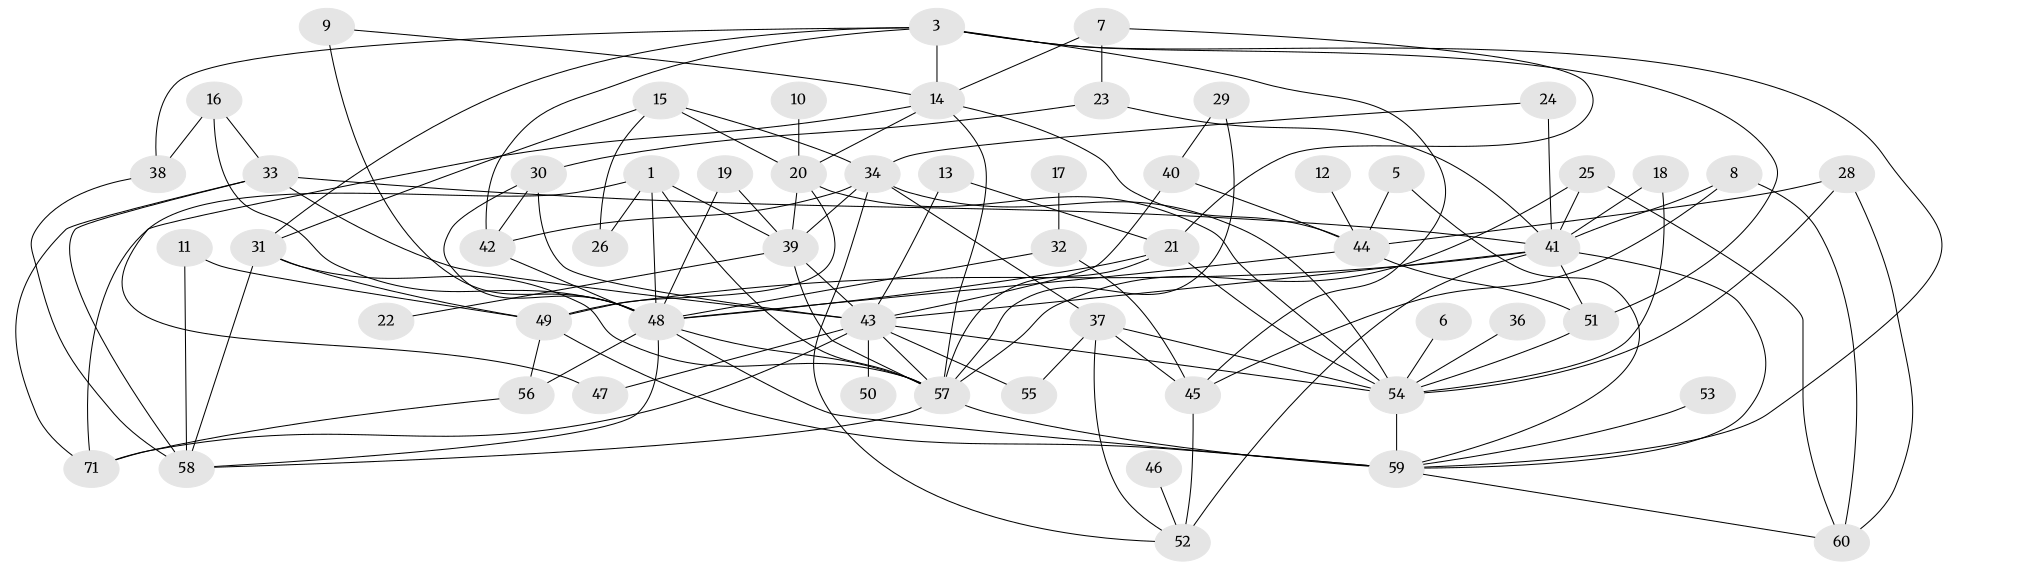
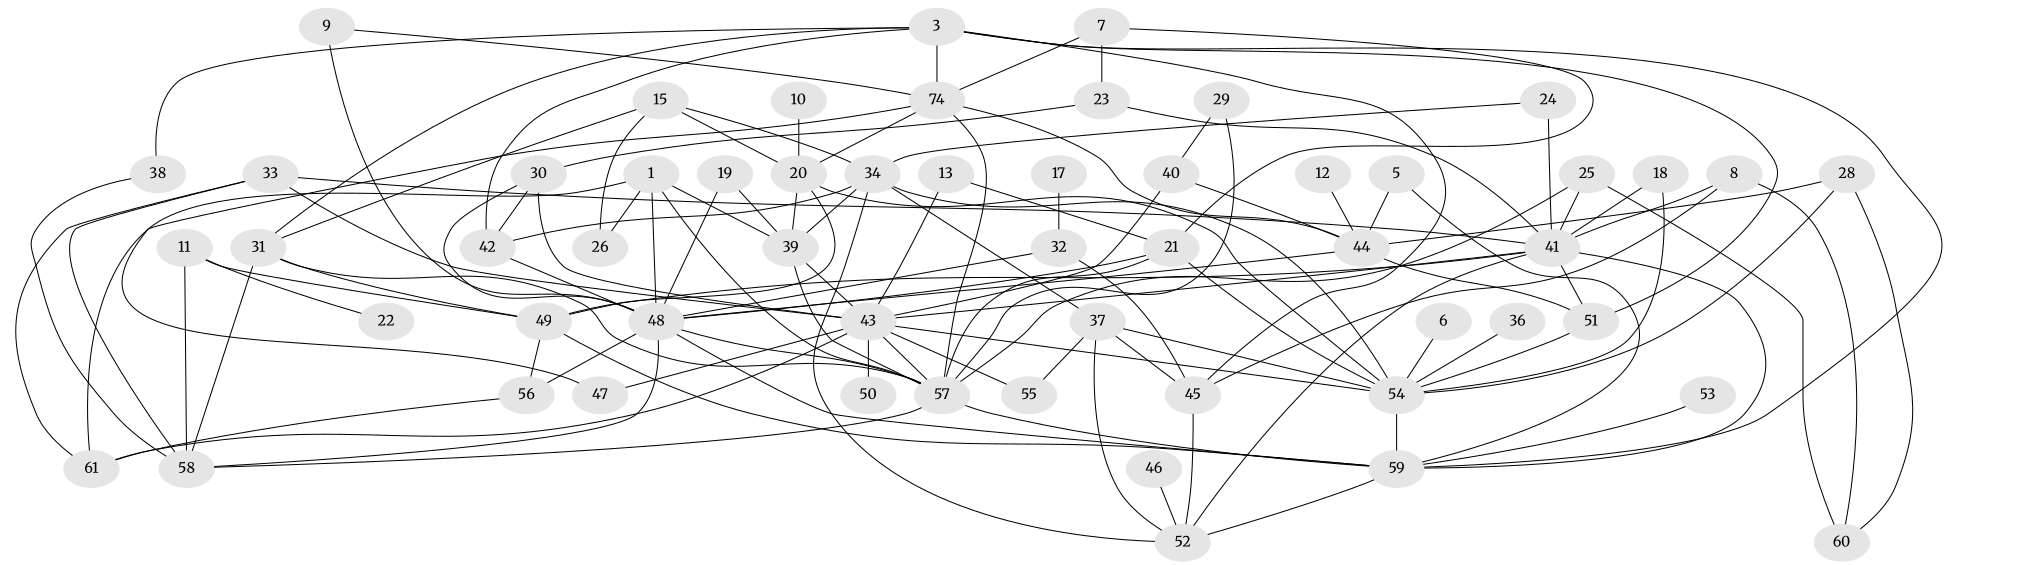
  graph {
    fontname=Merriweather
    node [color=gray90 fontname=Merriweather style=filled]
    edge [fontname=Merriweather weight=1.0]
    1
    26
    39
    57
-   61 [label=71]
+   61
    48
    43
    59
    58
    3
-   14
+   14 [label=74]
    31
    38
    42
    45
    51
    44
    20
    47
    49
    52
    54
    60
    5
    6
    7
    21
    23
    41
    30
    8
    9
    56
    10
    11
    22
    12
    13
    55
    50
    15
    34
    37
-   16
    33
    17
    32
    18
    19
    24
    25
    28
    29
    40
    36
    46
    53
    1 -- 26
    1 -- 39
    1 -- 57
    1 -- 61
    1 -- 48
    39 -- 57
    39 -- 43
    57 -- 59 [weight=3.0]
    57 -- 58
    48 -- 57
    48 -- 59
    48 -- 58
    48 -- 56
    43 -- 57
    43 -- 61
    43 -- 47
    43 -- 54
    43 -- 55
    43 -- 50
-   59 -- 60
+   59 -- 52
    3 -- 59
    3 -- 14
    3 -- 31
    3 -- 38
    3 -- 42
    3 -- 45
    3 -- 51
    14 -- 57
    14 -- 44
    14 -- 20
    14 -- 47
    31 -- 57 [weight=2.0]
    31 -- 58
    31 -- 49
    38 -- 58
    42 -- 48
    45 -- 52
    51 -- 54
    44 -- 48
    44 -- 51
    20 -- 39
    20 -- 49
    20 -- 54
    49 -- 59 [weight=2.0]
    49 -- 56
    54 -- 59 [weight=2.0]
    5 -- 59
    5 -- 44
    6 -- 54
    7 -- 14
    7 -- 21
    7 -- 23
    21 -- 57
    21 -- 48
    21 -- 54
    23 -- 41
    23 -- 30
    41 -- 43
    41 -- 59
    41 -- 51
    41 -- 49
    41 -- 52
    30 -- 48
    30 -- 43 [weight=2.0]
    30 -- 42
    8 -- 45
    8 -- 60
    8 -- 41
    9 -- 48 [weight=2.0]
    9 -- 14
    56 -- 61
    10 -- 20
    11 -- 58
    11 -- 49
-   39 -- 22
+   11 -- 22
    12 -- 44
    13 -- 43
    13 -- 21
    15 -- 26
    15 -- 31
    15 -- 20
    15 -- 34
    34 -- 39
    34 -- 42
    34 -- 52
    34 -- 54
    34 -- 37
    37 -- 45
    37 -- 52
    37 -- 54 [weight=2.0]
    37 -- 55
-   16 -- 48
-   16 -- 38
-   16 -- 33
    33 -- 61
    33 -- 43
    33 -- 58
    33 -- 41
    17 -- 32
    32 -- 48
    32 -- 45
    18 -- 54
    18 -- 41
    19 -- 39
    19 -- 48
    24 -- 41
    24 -- 34
    25 -- 57
    25 -- 60
    25 -- 41
    28 -- 44
    28 -- 54
    28 -- 60
    29 -- 57
    29 -- 40
    40 -- 43
    40 -- 44
    36 -- 54
    46 -- 52
    53 -- 59
  }
